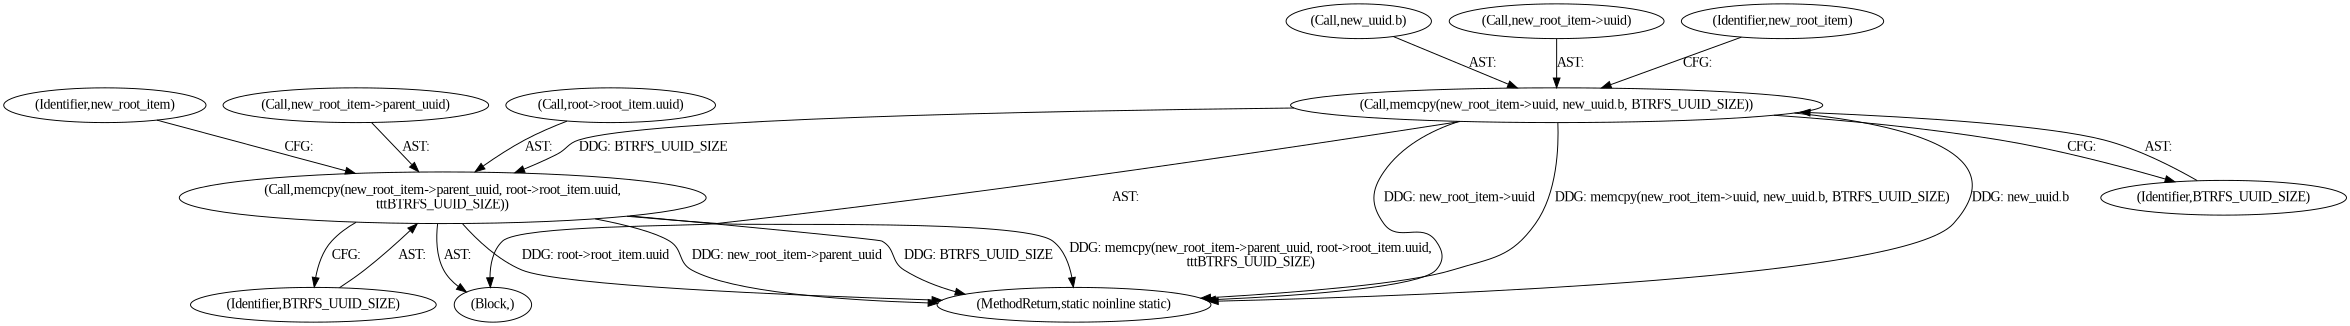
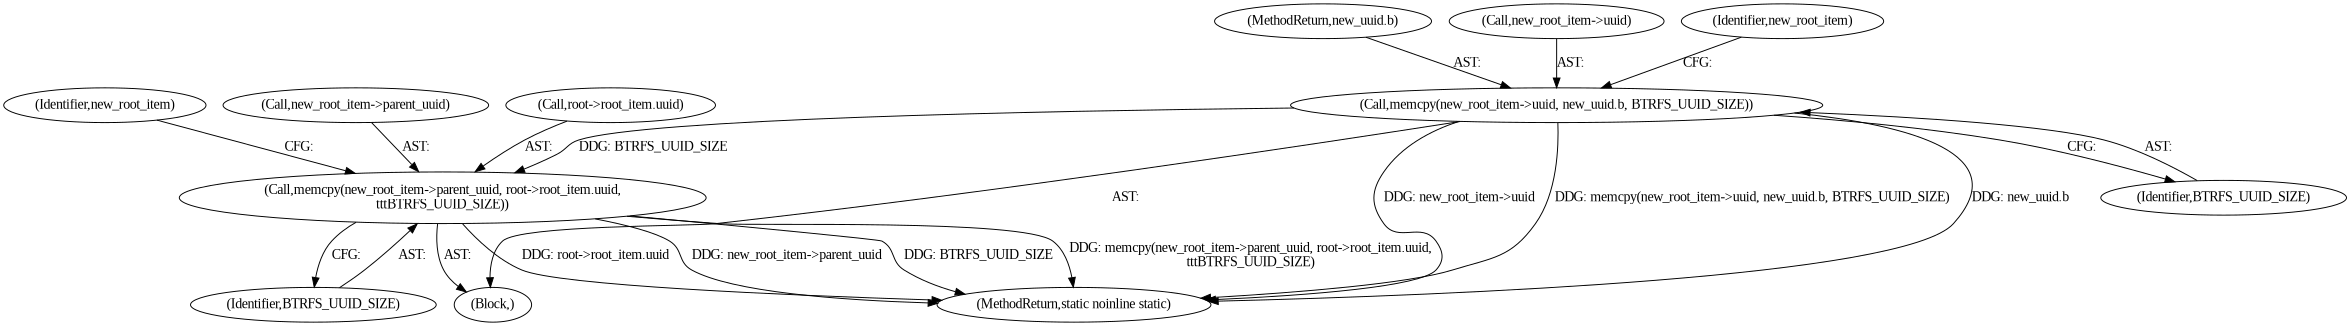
  digraph {
    fontname="Liberation Serif"
    node [fontname="Liberation Serif"]
    edge [fontname="Liberation Serif"]
    n1 [label="(Call,memcpy(new_root_item->parent_uuid, root->root_item.uuid,\n\t\t\tBTRFS_UUID_SIZE))"]
    n2 [label="(Identifier,BTRFS_UUID_SIZE)"]
    n3 [label="(Block,)"]
    n4 [label="(MethodReturn,static noinline static)"]
    n5 [label="(Call,memcpy(new_root_item->uuid, new_uuid.b, BTRFS_UUID_SIZE))"]
    n6 [label="(Identifier,BTRFS_UUID_SIZE)"]
-   n7 [label="(Call,new_uuid.b)"]
+   n7 [label="(MethodReturn,new_uuid.b)"]
    n8 [label="(Identifier,new_root_item)"]
    n9 [label="(Call,new_root_item->parent_uuid)"]
    n10 [label="(Call,root->root_item.uuid)"]
    n11 [label="(Call,new_root_item->uuid)"]
    n12 [label="(Identifier,new_root_item)"]
    n1 -> n2 [label="CFG: "]
    n1 -> n3 [label="AST: "]
    n1 -> n4 [label="DDG: root->root_item.uuid"]
    n1 -> n4 [label="DDG: new_root_item->parent_uuid"]
    n1 -> n4 [label="DDG: BTRFS_UUID_SIZE"]
    n1 -> n4 [label="DDG: memcpy(new_root_item->parent_uuid, root->root_item.uuid,\n\t\t\tBTRFS_UUID_SIZE)"]
    n2 -> n1 [label="AST: "]
    n5 -> n1 [label="DDG: BTRFS_UUID_SIZE"]
    n5 -> n3 [label="AST: "]
    n5 -> n4 [label="DDG: new_root_item->uuid"]
    n5 -> n4 [label="DDG: memcpy(new_root_item->uuid, new_uuid.b, BTRFS_UUID_SIZE)"]
    n5 -> n4 [label="DDG: new_uuid.b"]
    n5 -> n6 [label="CFG: "]
    n6 -> n5 [label="AST: "]
    n7 -> n5 [label="AST: "]
    n8 -> n1 [label="CFG: "]
    n9 -> n1 [label="AST: "]
    n10 -> n1 [label="AST: "]
    n11 -> n5 [label="AST: "]
    n12 -> n5 [label="CFG: "]
  }
